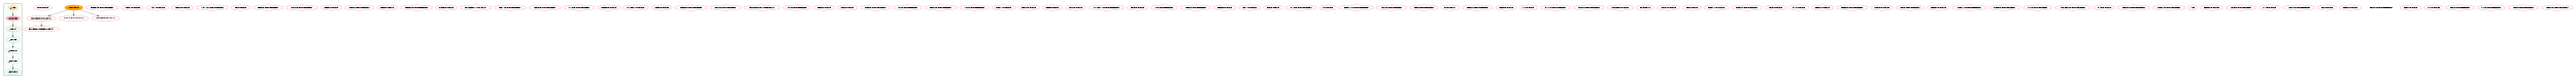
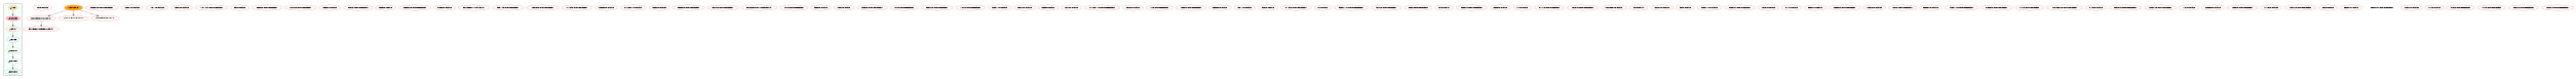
  digraph {
    fontname=Lato
    node [color=red fontname=Lato]
    edge [fontname=Lato]
    _Activity
    _Service [color=royalblue]
    _Reciever [color=peru]
    _Provider [color=violet]
    _Fragment [color=teal]
    _Main [color=mintcream fillcolor=wheat style=filled]
    _Exported [color=mintcream fillcolor=lightpink style=filled]
    STAdventure
    GamebookListActivity
    GamebookSelectionActivity
    DOTDAdventureCreation
    SOTAAdventure
    MOMAdventure
    SOTSAdventure
    MOMAdventureCreation
    RCAdventure
    COTAdventureCreation
    HOHAdventureCreation
    GODAdventure
    DDAdventureCreation
    COTAdventure
    EOTDAdventureCreation
    DODAdventure
    GamebookWikiaActivity
    COMAdventureCreation
    TPOPAdventureCreation
    AWFAdventureCreation
    TFODAdventure
    TWOFMAdventure
    POEAdventure
    TCOCAdventureCreation
    COHAdventureCreation
    GamebookFullImageActivity
    SLAdventureCreation
    TOTAdventure
    SOBAdventure
    POFAdventureCreation
    STAdventureCreation
    COTSAdventureCreation
    MRAdventureCreation
    HOTWAdventure
    COHAdventure
    POFAdventure
    SOSAdventure
    TWOFMAdventureCreation
    TOCAdventure
    SAdventureCreation
    TOCAdventureCreation
    TCOCAdventure
    COMAdventure
    DDAdventure
    BNCAdventureCreation
    SAdventure
    COTSWAdventureCreation
    SOSAdventureCreation
    FFAdventureCreation
    ErrorActivity
    TODAdventureCreation
    TODAdventure
    SSAdventure
    BWAdventureCreation
    AODAdventureCreation
    STRIDERAdventure
    BaseActivity
    IOTLKAdventure
    FFAdventure
    COTSWAdventure
    POEAdventureCreation
    MainActivity [fillcolor=orange style=filled]
    LoadAdventureActivity
    TCPreferenceActivity
    AODAdventure
    BWAdventure
    COTSAdventure
    DODAdventureCreation
    TPOPAdventure
    RCAdventureCreation
    EOTDAdventure
    HOTWAdventureCreation
    GODAdventureCreation
    SAAdventureCreation
    STRIDERAdventureCreation
    BNCAdventure
    TFODAdventureCreation
    TROKAdventureCreation
-   MRAdventure [label=Main]
+   MRAdventure
    DOTDAdventure
    SOBAdventureCreation
    AWFAdventure
    SOTSAdventureCreation
    RPAdventure
    TROKAdventure
    IOTLKAdventureCreation [color=mintcream]
    HOHAdventure
    SAAdventure
    RPAdventureCreation
    SSAdventureCreation
    TOTAdventureCreation
    SOTAAdventureCreation
    subgraph cluster_1 {
      bgcolor=mintcream
      _Activity
      _Service
      _Reciever
      _Provider
      _Fragment
      _Main
      _Exported
    }
    _Activity -> _Service
    _Service -> _Reciever
    _Reciever -> _Provider
    _Provider -> _Fragment
    _Main -> _Exported
    _Exported -> _Activity
    GamebookListActivity -> GamebookSelectionActivity
    MainActivity -> GamebookListActivity
    MainActivity -> LoadAdventureActivity
    MainActivity -> TCPreferenceActivity
  }
